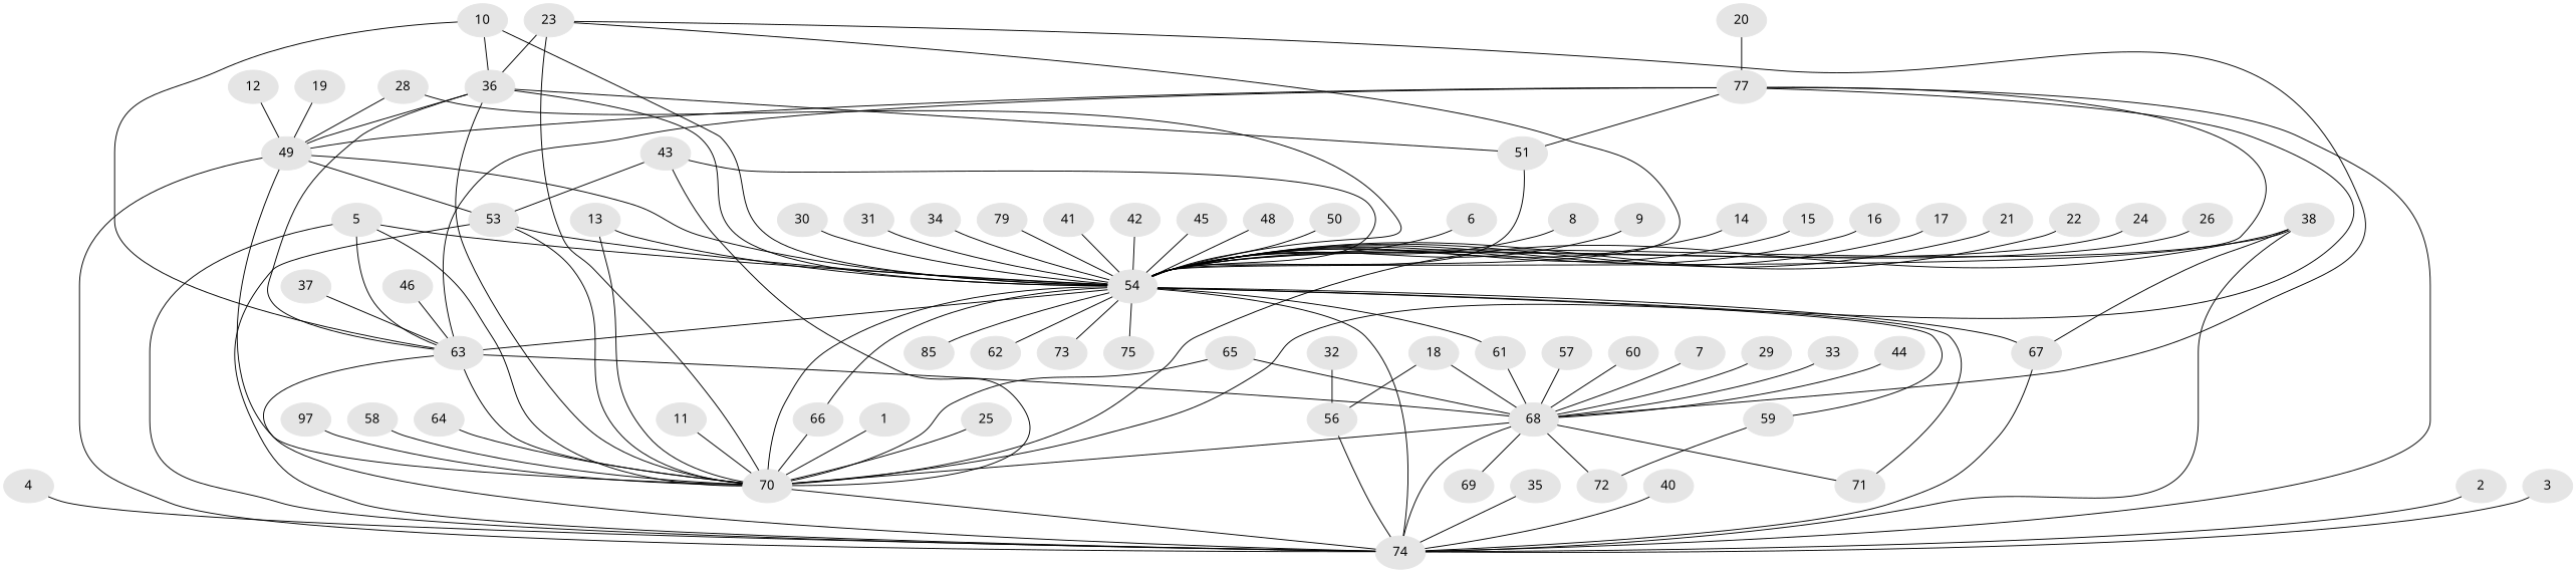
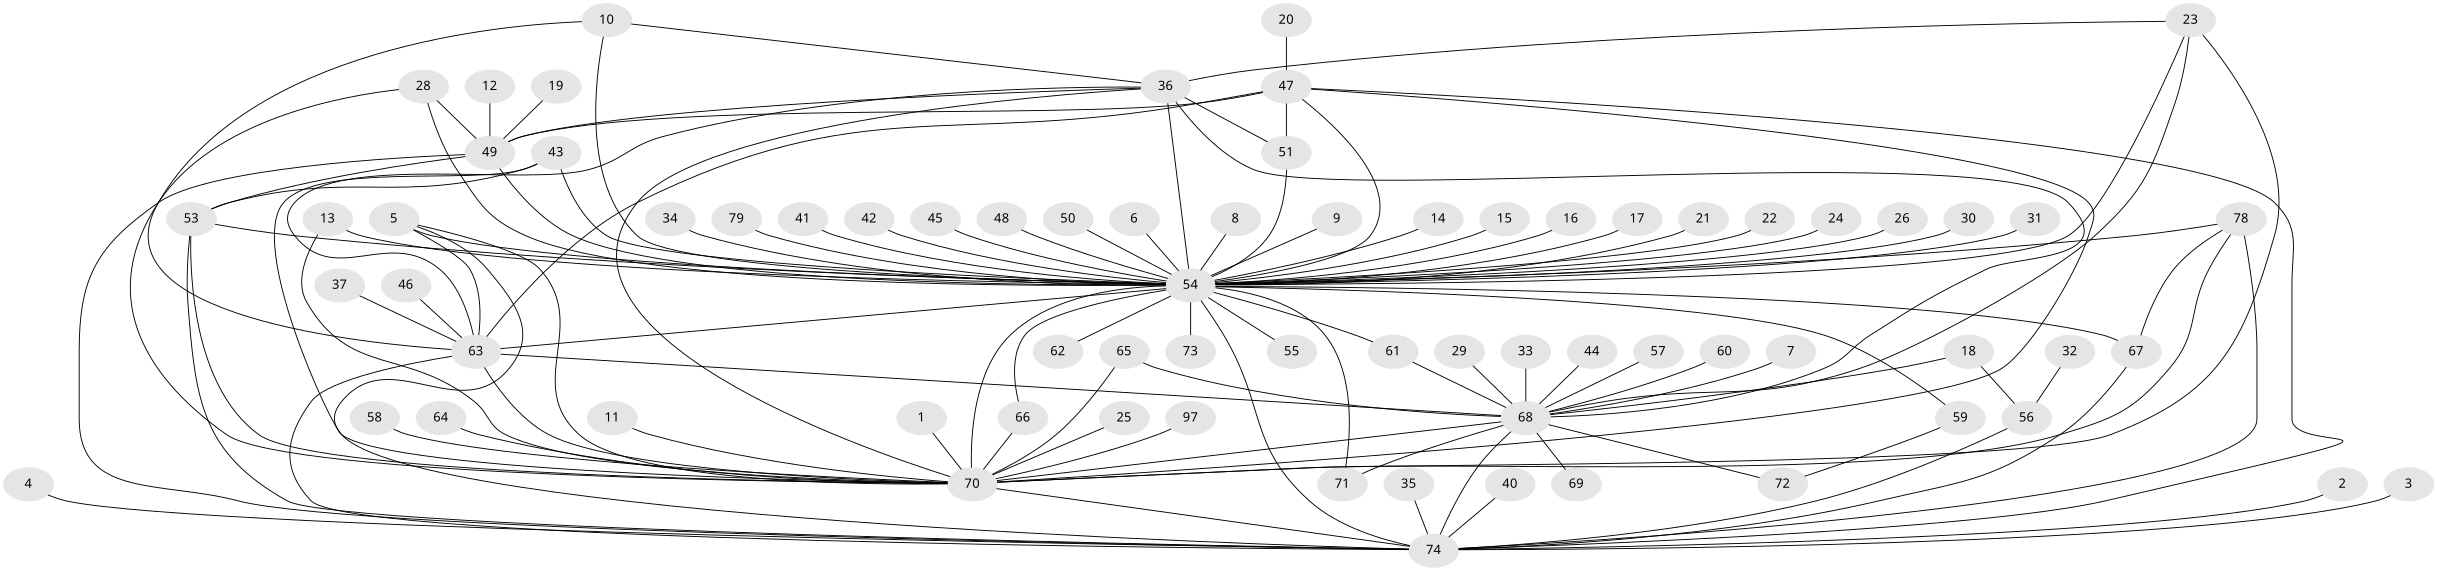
  graph {
    fontname="Noto Sans"
    node [color=gray90 fontname="Noto Sans" style=filled]
    edge [fontname="Noto Sans" weight=1.0]
    1
    70
    74
    2
    3
    4
    5
    54
    63
    67
-   55 [label=85]
+   55
    59
    61
    62
    66
    71
    73
-   75
    68
    6
    7
    69
    72
    8
    9
    10
    36
    49
    51
    11
    12
    53
    13
    14
    15
    16
    17
    18
    56
    19
    20
-   47 [label=77]
+   47
    21
    22
    23
    24
    25
    26
    n49 [label=97]
    28
    29
    30
    31
    32
    33
    34
    35
    37
-   38
+   38 [label=78]
    n60 [label=79]
    40
    41
    42
    43
    44
    45
    46
    48
    50
    57
    58
    60
    64
    65
    1 -- 70
    70 -- 74
    2 -- 74
    3 -- 74
    4 -- 74
    5 -- 70
    5 -- 74
    5 -- 54 [weight=2.0]
    5 -- 63
    54 -- 70 [weight=4.0]
    54 -- 74 [weight=2.0]
    54 -- 63 [weight=2.0]
    54 -- 67 [weight=3.0]
    54 -- 55
    54 -- 59
    54 -- 61
    54 -- 62
    54 -- 66
    54 -- 71
    54 -- 73
-   54 -- 75
    63 -- 70 [weight=2.0]
    63 -- 74 [weight=2.0]
    63 -- 68
    67 -- 74 [weight=2.0]
    59 -- 72
    61 -- 68
    66 -- 70
    68 -- 70 [weight=3.0]
    68 -- 74
    68 -- 71
    68 -- 69
    68 -- 72
    6 -- 54
    7 -- 68
    8 -- 54
    9 -- 54
    10 -- 54
    10 -- 63
    10 -- 36
    36 -- 70
    36 -- 54 [weight=2.0]
    36 -- 63
+   36 -- 68
    36 -- 49
    36 -- 51
-   49 -- 70
+   28 -- 70
    49 -- 74
    49 -- 54 [weight=2.0]
    49 -- 53
    51 -- 54
    11 -- 70
    12 -- 49
    53 -- 70
    53 -- 74
    53 -- 54 [weight=2.0]
    13 -- 70
    13 -- 54
    14 -- 54
    15 -- 54
    16 -- 54
    17 -- 54
    18 -- 68
    18 -- 56
    56 -- 74
    19 -- 49
    20 -- 47
    47 -- 70
    47 -- 74
    47 -- 54 [weight=2.0]
    47 -- 63 [weight=3.0]
    47 -- 49
    47 -- 51
    21 -- 54
    22 -- 54
    23 -- 70 [weight=2.0]
    23 -- 54
    23 -- 68
    23 -- 36
    24 -- 54
    25 -- 70
    26 -- 54
    n49 -- 70
    28 -- 54
    28 -- 49
    29 -- 68
    30 -- 54
    31 -- 54
    32 -- 56
    33 -- 68
    34 -- 54
    35 -- 74
    37 -- 63
    38 -- 70 [weight=2.0]
    38 -- 74 [weight=2.0]
    38 -- 54 [weight=3.0]
    38 -- 67
    n60 -- 54
    40 -- 74
    41 -- 54
    42 -- 54
    43 -- 70
    43 -- 54
    43 -- 53
    44 -- 68
    45 -- 54
    46 -- 63
    48 -- 54
    50 -- 54
    57 -- 68
    58 -- 70
    60 -- 68
    64 -- 70
    65 -- 70
    65 -- 68
  }
